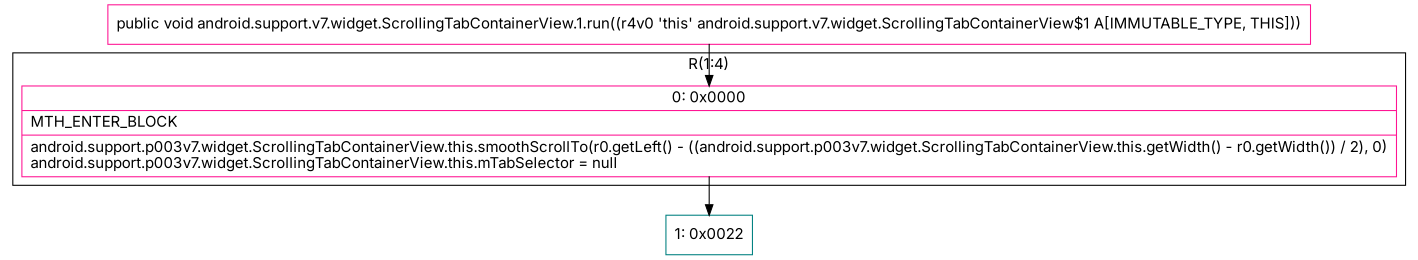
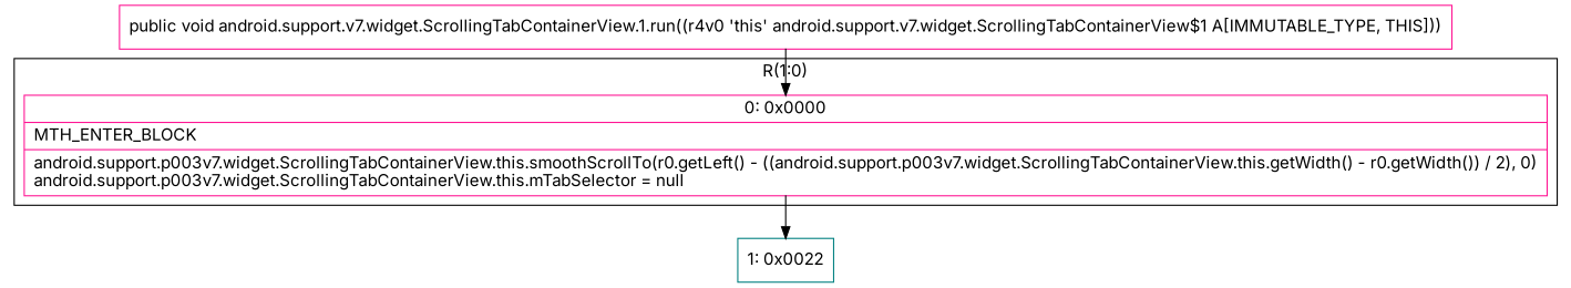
  digraph {
    fontname=Inter
    node [color=deeppink shape=record fontname=Inter]
    edge [fontname=Inter]
    n1 [label="{0\:\ 0x0000|MTH_ENTER_BLOCK\l|android.support.p003v7.widget.ScrollingTabContainerView.this.smoothScrollTo(r0.getLeft() \- ((android.support.p003v7.widget.ScrollingTabContainerView.this.getWidth() \- r0.getWidth()) \/ 2), 0)\landroid.support.p003v7.widget.ScrollingTabContainerView.this.mTabSelector = null\l}"]
    n2 [color=teal label="{1\:\ 0x0022}"]
    n3 [label="{public void android.support.v7.widget.ScrollingTabContainerView.1.run((r4v0 'this' android.support.v7.widget.ScrollingTabContainerView$1 A[IMMUTABLE_TYPE, THIS])) }"]
    subgraph cluster_1 {
-     label="R(1:4)"
+     label="R(1:0)"
      n1
    }
    n1 -> n2
    n3 -> n1
  }
